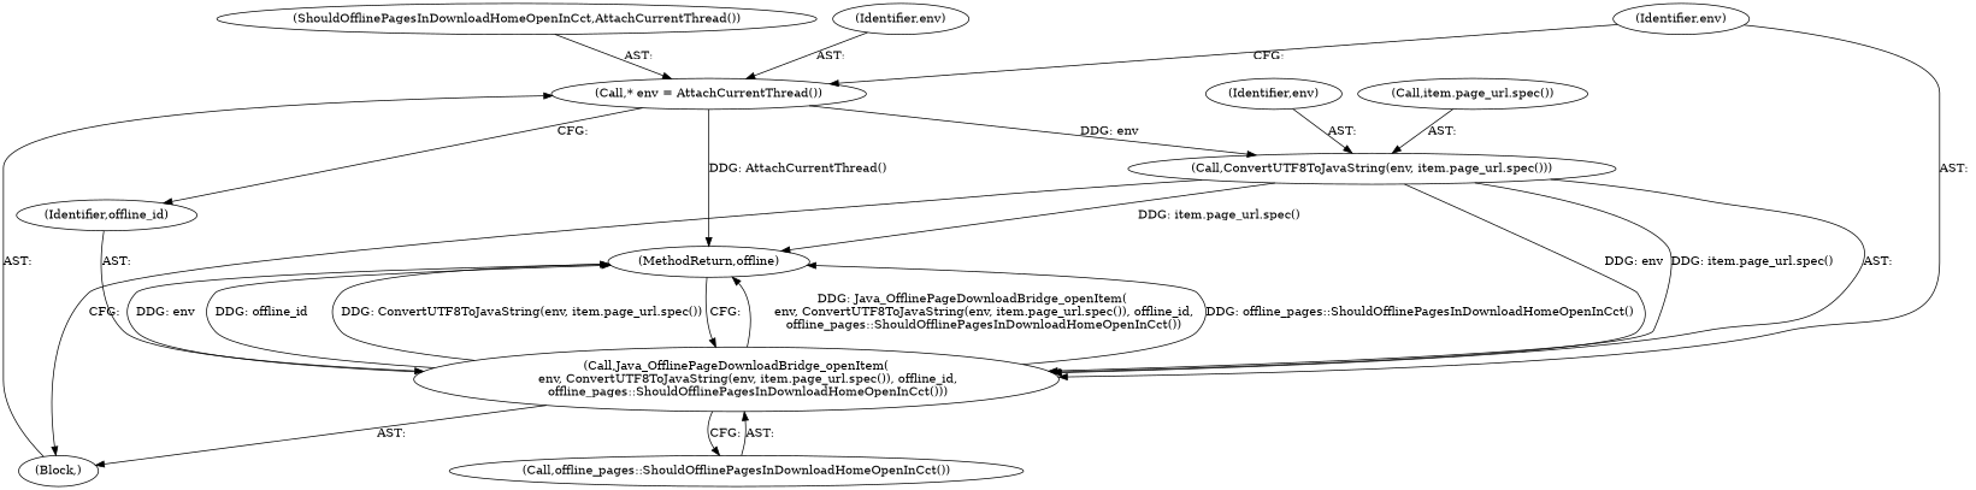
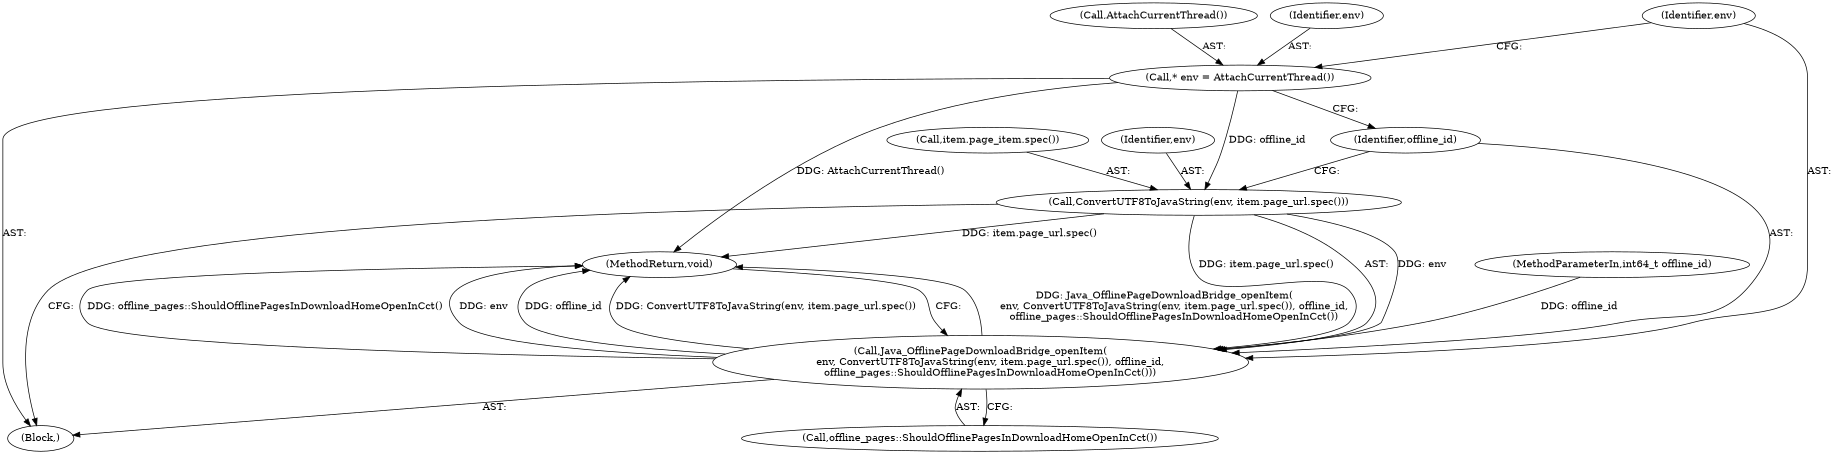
  digraph {
    n1 [label="(Call,* env = AttachCurrentThread())"]
    n2 [label="(Call,ConvertUTF8ToJavaString(env, item.page_url.spec()))"]
-   n3 [label="(MethodReturn,offline)"]
+   n3 [label="(MethodReturn,void)"]
    n4 [label="(Block,)"]
    n5 [label="(Identifier,offline_id)"]
    n6 [label="(Call,Java_OfflinePageDownloadBridge_openItem(\n      env, ConvertUTF8ToJavaString(env, item.page_url.spec()), offline_id,\n      offline_pages::ShouldOfflinePagesInDownloadHomeOpenInCct()))"]
-   n7 [label="(ShouldOfflinePagesInDownloadHomeOpenInCct,AttachCurrentThread())"]
+   n7 [label="(Call,AttachCurrentThread())"]
    n8 [label="(Call,offline_pages::ShouldOfflinePagesInDownloadHomeOpenInCct())"]
-   n9 [label="(Call,item.page_url.spec())"]
+   n9 [label="(Call,item.page_item.spec())"]
    n10 [label="(Identifier,env)"]
    n11 [label="(Identifier,env)"]
+   n12 [label="(MethodParameterIn,int64_t offline_id)"]
    n13 [label="(Identifier,env)"]
-   n1 -> n2 [label="DDG: env"]
+   n1 -> n2 [label="DDG: offline_id"]
    n1 -> n3 [label="DDG: AttachCurrentThread()"]
-   n4 -> n1 [label="AST: "]
+   n1 -> n4 [label="AST: "]
    n1 -> n5 [label="CFG: "]
    n2 -> n3 [label="DDG: item.page_url.spec()"]
    n2 -> n4 [label="CFG: "]
    n2 -> n6 [label="AST: "]
    n2 -> n6 [label="DDG: env"]
    n2 -> n6 [label="DDG: item.page_url.spec()"]
    n3 -> n6 [label="CFG: "]
+   n5 -> n2 [label="CFG: "]
    n5 -> n6 [label="AST: "]
    n6 -> n3 [label="DDG: Java_OfflinePageDownloadBridge_openItem(\n      env, ConvertUTF8ToJavaString(env, item.page_url.spec()), offline_id,\n      offline_pages::ShouldOfflinePagesInDownloadHomeOpenInCct())"]
    n6 -> n3 [label="DDG: offline_pages::ShouldOfflinePagesInDownloadHomeOpenInCct()"]
    n6 -> n3 [label="DDG: env"]
    n6 -> n3 [label="DDG: offline_id"]
    n6 -> n3 [label="DDG: ConvertUTF8ToJavaString(env, item.page_url.spec())"]
    n6 -> n4 [label="AST: "]
    n6 -> n8 [label="CFG: "]
    n7 -> n1 [label="AST: "]
    n8 -> n6 [label="AST: "]
    n9 -> n2 [label="AST: "]
    n10 -> n1 [label="CFG: "]
    n10 -> n6 [label="AST: "]
    n11 -> n2 [label="AST: "]
+   n12 -> n6 [label="DDG: offline_id"]
    n13 -> n1 [label="AST: "]
  }
